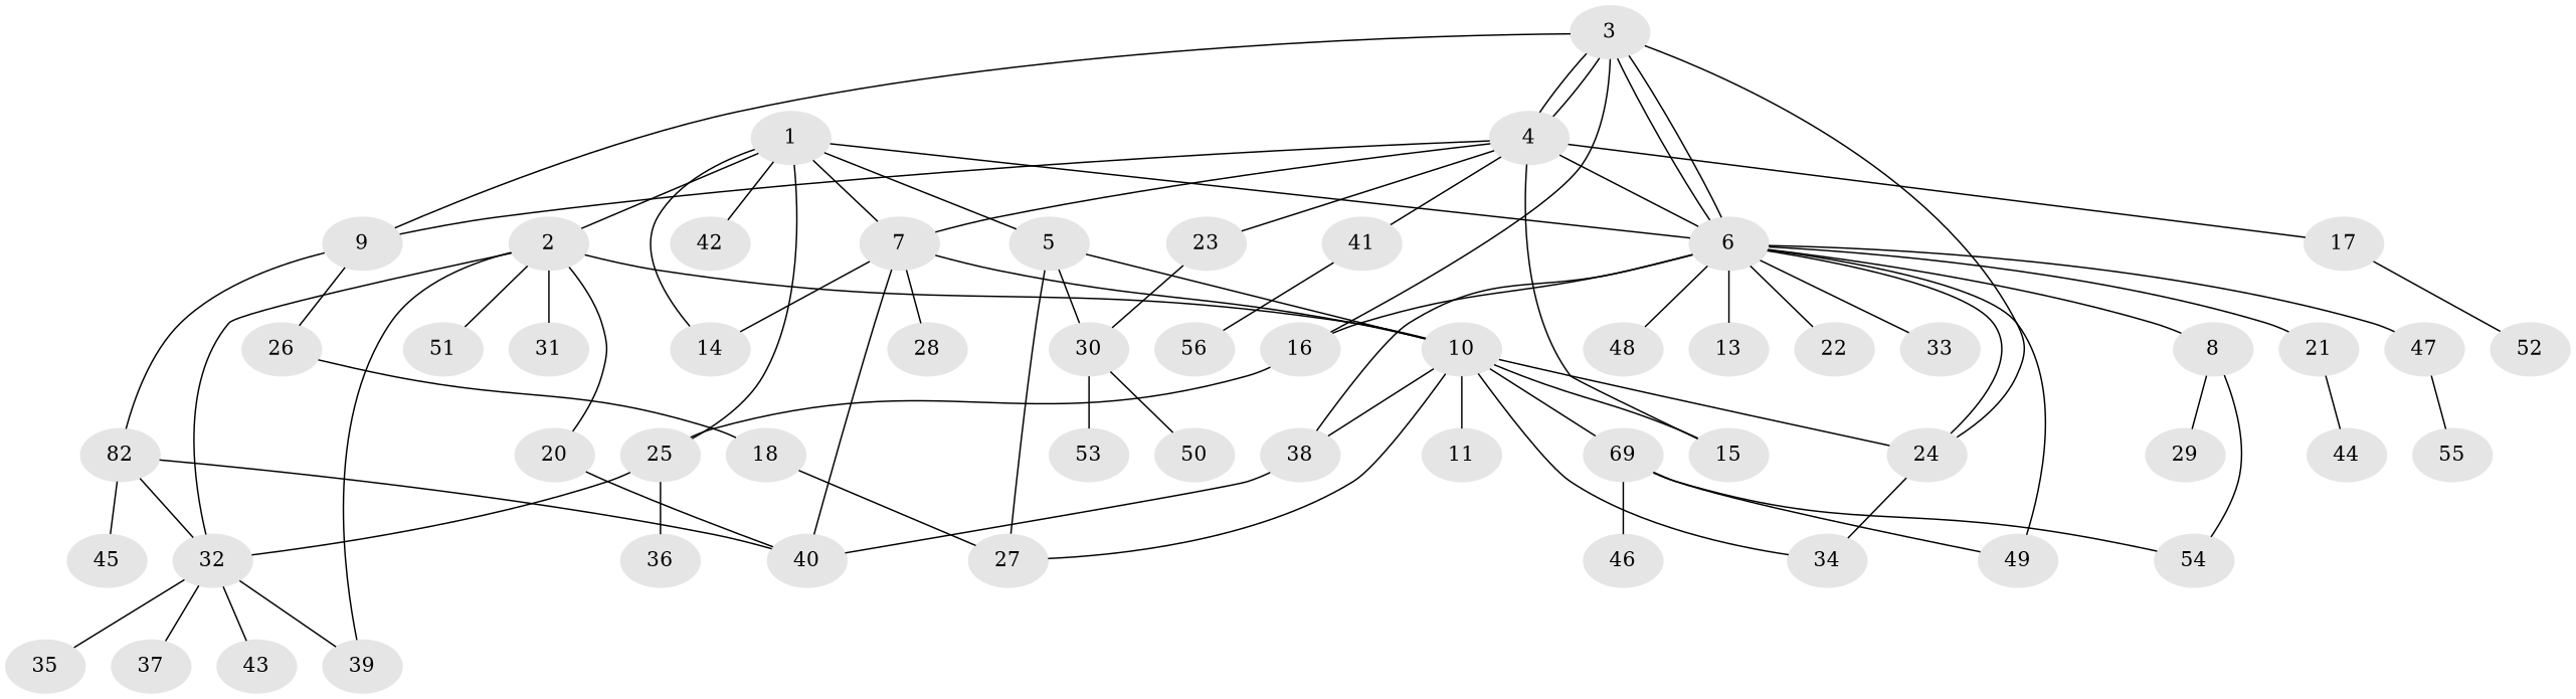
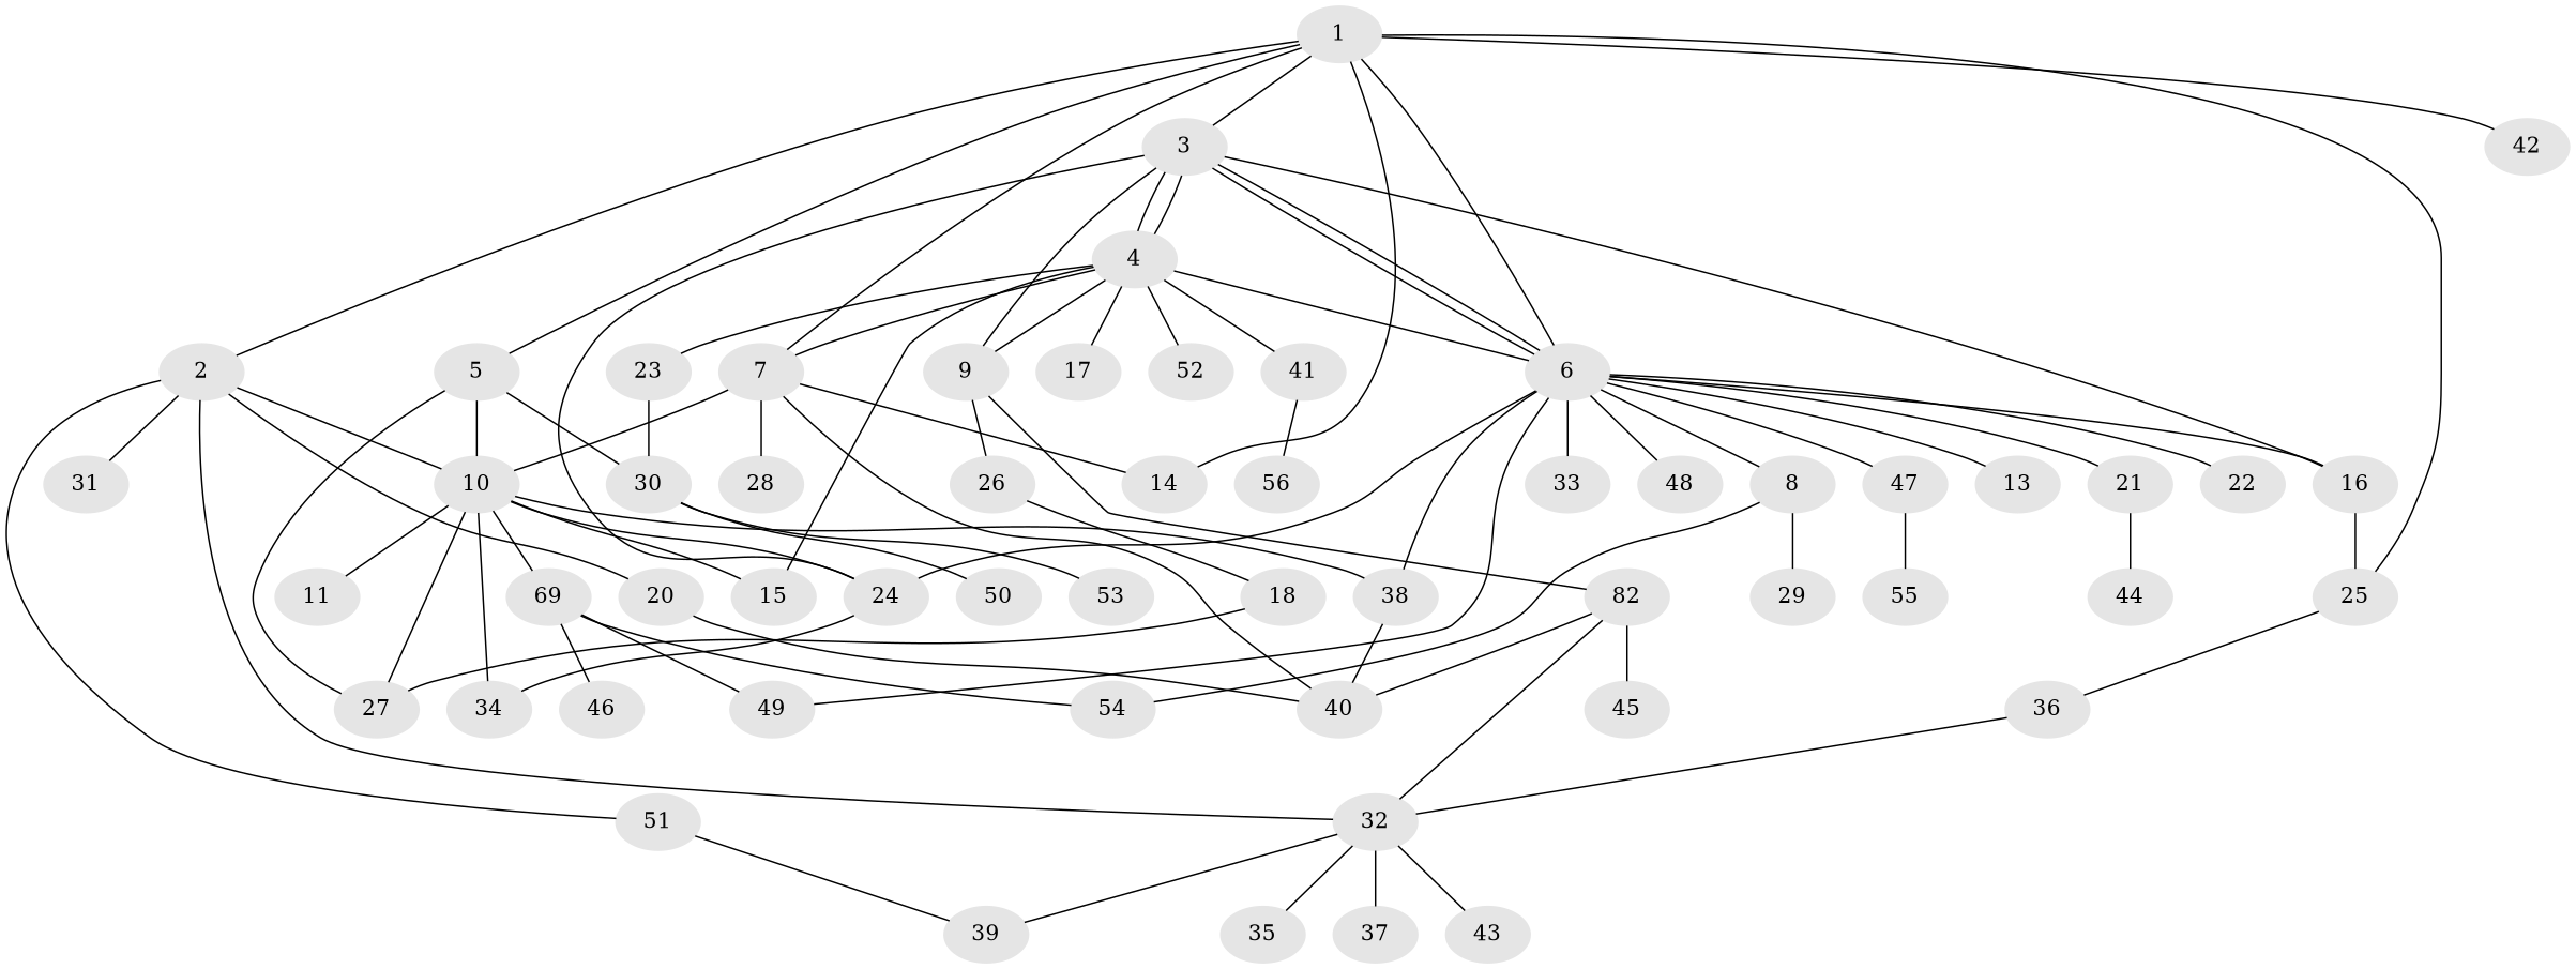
  graph {
    node [color=gray90 style=filled]
    1
    2
    3
    5
    6
    7
    14
    25
    42
    10
    20
    31
    32
    39
    51
    4
    9
    16
    24
    27
    30
    8
    13
    21
    22
    33
    38
    47
    48
    49
    28
    40
    36
    15
    11
    n36 [label=69]
    34
    35
    37
    43
    17
    23
    41
    52
    n45 [label=82]
    26
    56
    50
    53
    29
    54
    44
    55
    45
    18
    46
    1 -- 2
+   1 -- 3
    1 -- 5
    1 -- 6
    1 -- 7
    1 -- 14
    1 -- 25
    1 -- 42
    2 -- 10
    2 -- 20
    2 -- 31
    2 -- 32
-   2 -- 39
+   51 -- 39
    2 -- 51
    3 -- 6
    3 -- 6
    3 -- 4
    3 -- 4
    3 -- 9
    3 -- 16
    3 -- 24
    5 -- 10
    5 -- 27
    5 -- 30
    6 -- 16
    6 -- 24
    6 -- 8
    6 -- 13
    6 -- 21
    6 -- 22
    6 -- 33
    6 -- 38
    6 -- 47
    6 -- 48
    6 -- 49
    7 -- 14
    7 -- 10
    7 -- 28
    7 -- 40
-   25 -- 32
+   36 -- 32
    25 -- 36
    10 -- 24
    10 -- 27
    10 -- 38
    10 -- 15
    10 -- 11
    10 -- n36
    10 -- 34
    20 -- 40
    32 -- 39
    32 -- 35
    32 -- 37
    32 -- 43
    4 -- 6
    4 -- 7
    4 -- 9
    4 -- 15
    4 -- 17
    4 -- 23
    4 -- 41
-   17 -- 52
+   4 -- 52
    9 -- n45
    9 -- 26
    16 -- 25
    24 -- 34
    30 -- 50
    30 -- 53
    8 -- 29
    8 -- 54
    21 -- 44
    38 -- 40
    47 -- 55
    n36 -- 49
    n36 -- 54
    n36 -- 46
    23 -- 30
    41 -- 56
    n45 -- 32
    n45 -- 40
    n45 -- 45
    26 -- 18
    18 -- 27
  }
